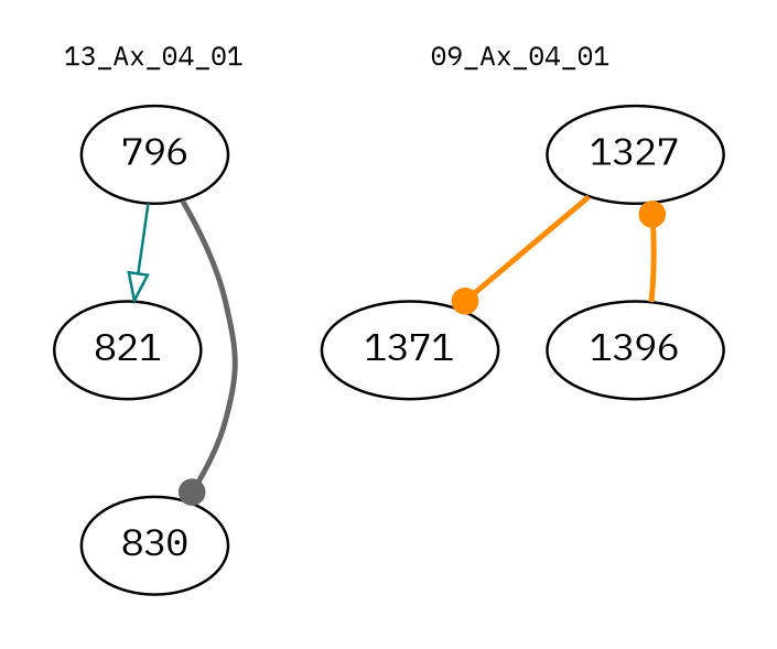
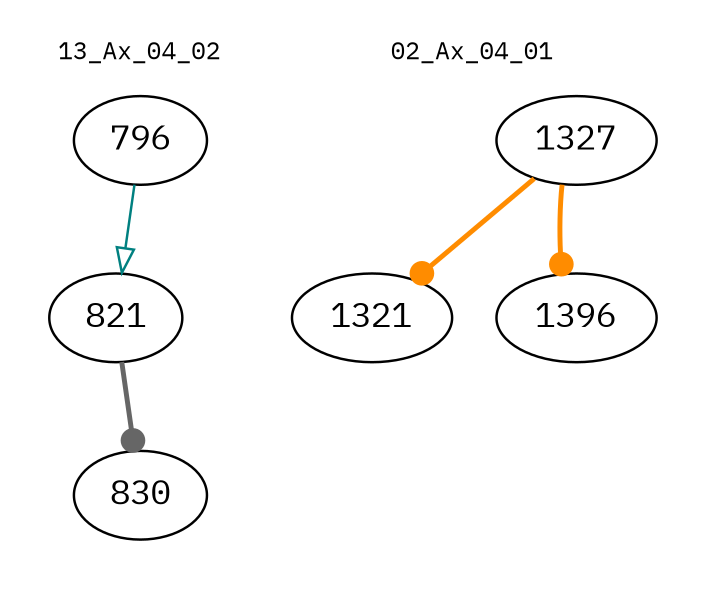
  digraph {
    fontname="IBM Plex Mono"
    node [color=black fontname="IBM Plex Mono"]
    edge [arrowhead=dot color=darkorange fontname="IBM Plex Mono" style=bold]
    n1 [label=821]
    n2 [label=830]
    n3 [label=796]
    n4 [label=1327]
-   n5 [label=1371]
+   n5 [label=1321]
    n6 [label=1396]
    subgraph cluster_1 {
      color=white
      fontsize=10
-     label="13_Ax_04_01"
+     label="13_Ax_04_02"
      n1
      n2
      n3
    }
    subgraph cluster_2 {
      color=white
      fontsize=10
-     label="09_Ax_04_01"
+     label="02_Ax_04_01"
      n4
      n5
      n6
    }
-   n3 -> n2 [color=gray40]
+   n1 -> n2 [color=gray40]
    n3 -> n1 [arrowhead=onormal color=teal style=solid]
    n4 -> n5
-   n6 -> n4
+   n4 -> n6
  }
